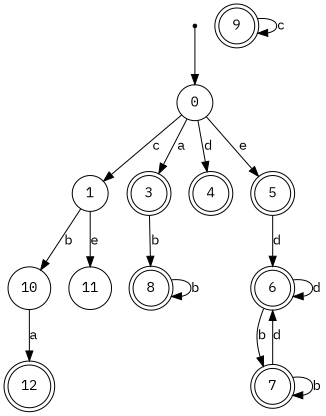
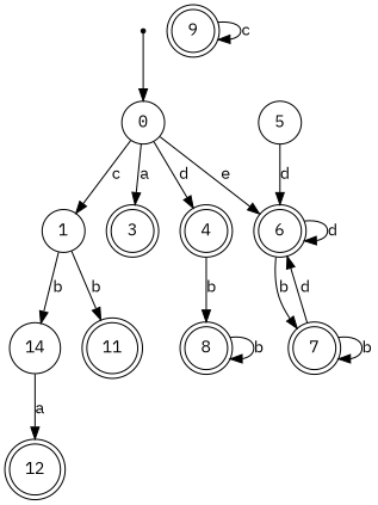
  digraph {
    fontname="IBM Plex Mono"
    rankdir=TB
    node [fontname="IBM Plex Mono" shape=doublecircle]
    edge [fontname="IBM Plex Mono"]
    dummy0 [shape=point]
    0 [shape=circle]
    1 [shape=circle]
    3
    4
-   5
-   10 [shape=circle]
-   11 [shape=circle]
+   5 [shape=circle]
+   10 [shape=circle label=14]
+   11
    8
    6
    12
    9
    7
    dummy0 -> 0
    0 -> 1 [label=c]
    0 -> 3 [label=a]
    0 -> 4 [label=d]
-   0 -> 5 [label=e]
+   0 -> 6 [label=e]
    1 -> 10 [label=b]
-   1 -> 11 [label=e]
-   3 -> 8 [label=b]
+   1 -> 11 [label=b]
+   4 -> 8 [label=b]
    5 -> 6 [label=d]
    10 -> 12 [label=a]
    8 -> 8 [label=b]
    6 -> 6 [label=d]
    6 -> 7 [label=b]
    9 -> 9 [label=c]
    7 -> 6 [label=d]
    7 -> 7 [label=b]
  }
